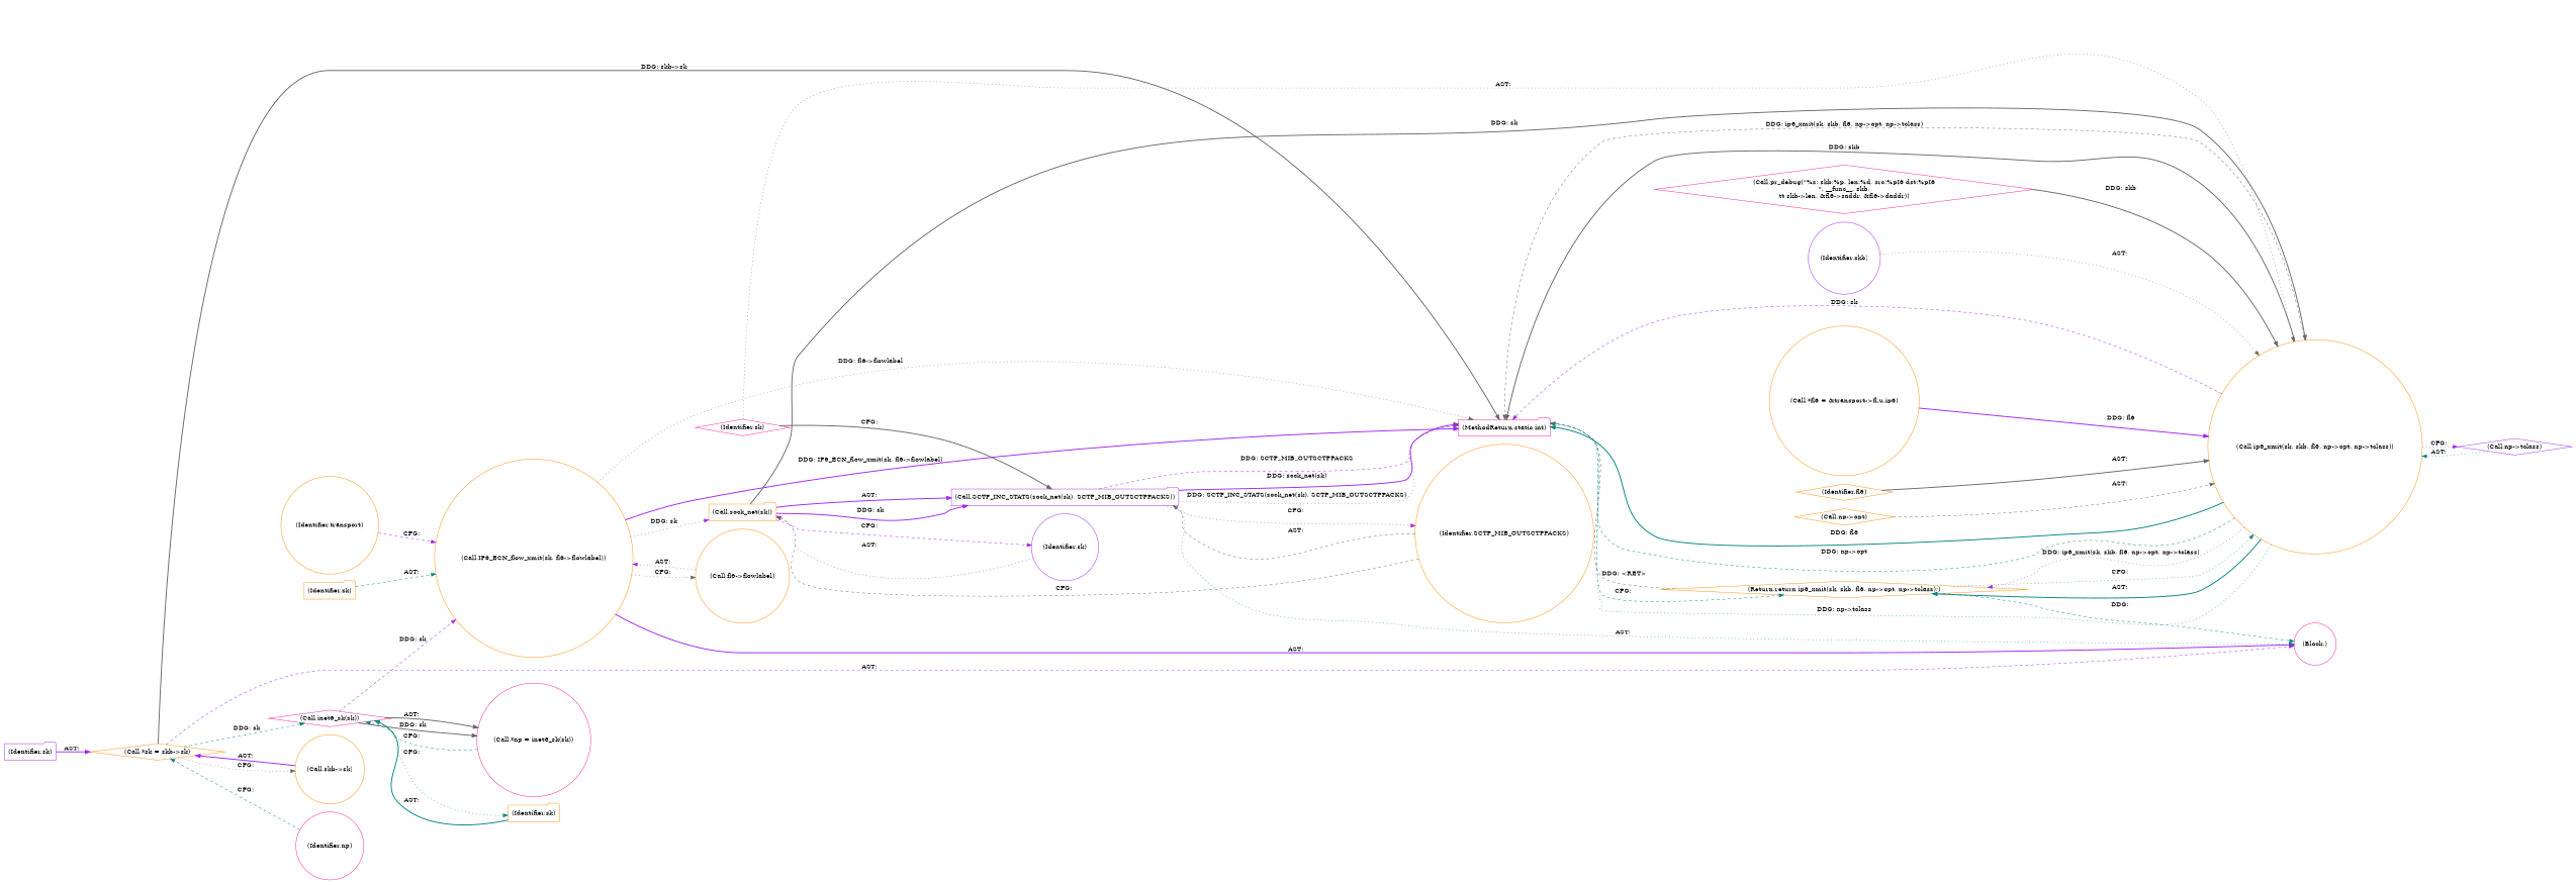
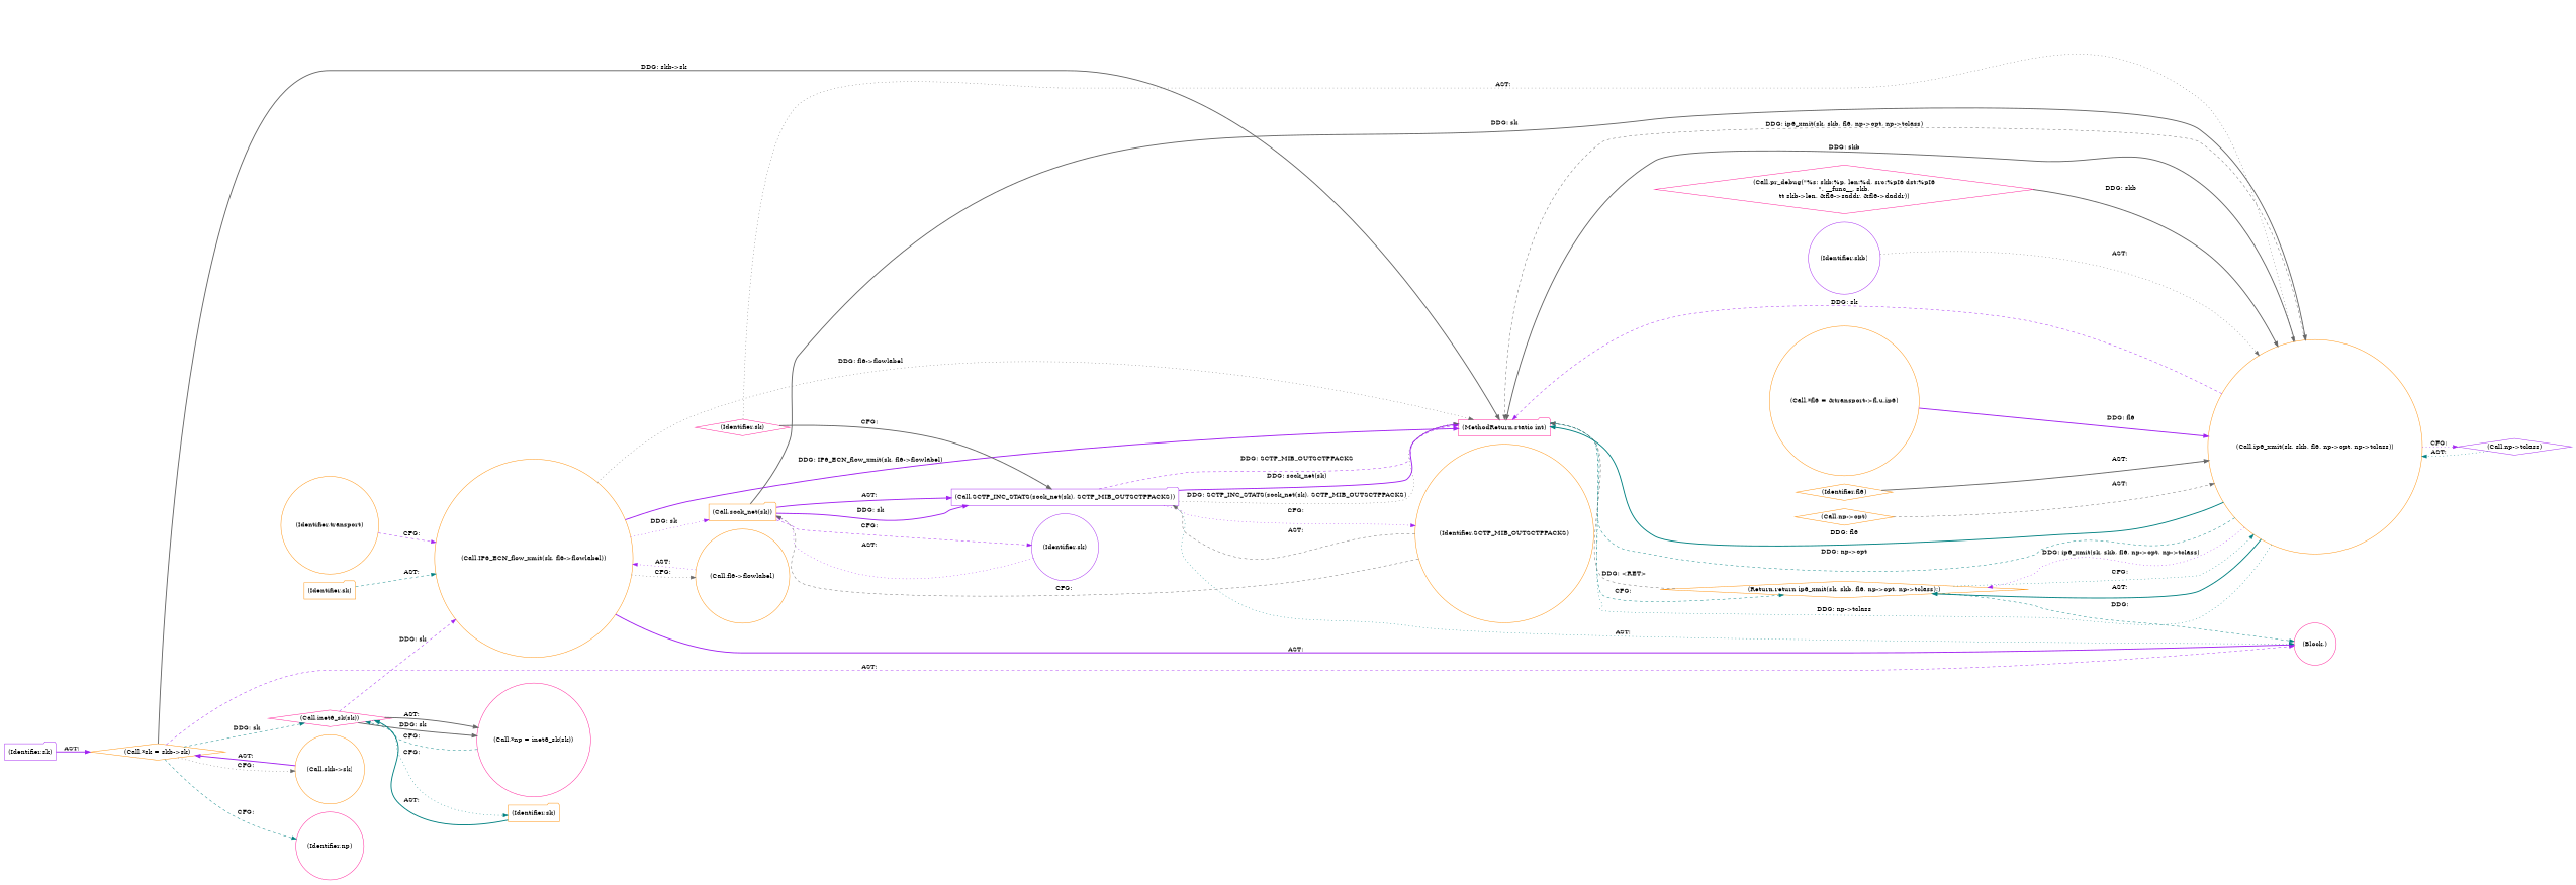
  digraph {
    rankdir=LR
    node [color=darkorange shape=circle]
    edge [color=purple style=bold]
    n1 [label="(Call,IP6_ECN_flow_xmit(sk, fl6->flowlabel))"]
    n2 [label="(Call,sock_net(sk))" shape=folder]
    n3 [label="(Call,fl6->flowlabel)"]
    n4 [color=deeppink label="(MethodReturn,static int)" shape=folder]
    n5 [color=deeppink label="(Block,)"]
    n6 [color=purple label="(Call,SCTP_INC_STATS(sock_net(sk), SCTP_MIB_OUTSCTPPACKS))" shape=folder]
    n7 [label="(Call,ip6_xmit(sk, skb, fl6, np->opt, np->tclass))"]
    n8 [color=purple label="(Identifier,sk)"]
    n9 [label="(Return,return ip6_xmit(sk, skb, fl6, np->opt, np->tclass);)" shape=diamond]
    n10 [color=deeppink label="(Call,inet6_sk(sk))" shape=diamond]
    n11 [color=deeppink label="(Call,*np = inet6_sk(sk))"]
    n12 [label="(Identifier,sk)" shape=folder]
    n13 [label="(Call,*sk = skb->sk)" shape=diamond]
    n14 [label="(Call,skb->sk)"]
    n15 [label="(Identifier,SCTP_MIB_OUTSCTPPACKS)"]
    n16 [color=purple label="(Call,np->tclass)" shape=diamond]
    n17 [color=purple label="(Identifier,sk)" shape=folder]
    n18 [color=deeppink label="(Call,pr_debug(\"%s: skb:%p, len:%d, src:%pI6 dst:%pI6\n\", __func__, skb,\n\t\t skb->len, &fl6->saddr, &fl6->daddr))" shape=diamond]
    n19 [label="(Identifier,transport)"]
    n20 [label="(Identifier,sk)" shape=folder]
    n21 [color=purple label="(Identifier,skb)"]
    n22 [label="(Call,*fl6 = &transport->fl.u.ip6)"]
    n23 [label="(Identifier,fl6)" shape=diamond]
    n24 [color=deeppink label="(Identifier,sk)" shape=diamond]
    n25 [color=deeppink label="(Identifier,np)"]
    n26 [label="(Call,np->opt)" shape=diamond]
    n1 -> n2 [label="DDG: sk" style=dotted]
    n1 -> n3 [color=gray40 label="CFG: " style=dotted]
    n1 -> n4 [label="DDG: IP6_ECN_flow_xmit(sk, fl6->flowlabel)"]
    n1 -> n4 [color=gray40 label="DDG: fl6->flowlabel" style=dotted]
    n1 -> n5 [label="AST: "]
    n2 -> n6 [label="AST: "]
    n2 -> n6 [label="DDG: sk"]
    n2 -> n7 [color=gray40 label="DDG: sk"]
    n2 -> n8 [label="CFG: " style=dashed]
    n3 -> n1 [label="AST: " style=dotted]
    n4 -> n9 [color=teal label="CFG: " style=dashed]
    n6 -> n4 [label="DDG: sock_net(sk)"]
    n6 -> n4 [color=gray40 label="DDG: SCTP_INC_STATS(sock_net(sk), SCTP_MIB_OUTSCTPPACKS)" style=dotted]
    n6 -> n4 [label="DDG: SCTP_MIB_OUTSCTPPACKS" style=dashed]
    n6 -> n5 [color=teal label="AST: " style=dotted]
    n6 -> n15 [label="CFG: " style=dotted]
    n7 -> n4 [color=teal label="DDG: np->tclass" style=dotted]
    n7 -> n4 [color=gray40 label="DDG: ip6_xmit(sk, skb, fl6, np->opt, np->tclass)" style=dashed]
    n7 -> n4 [color=gray40 label="DDG: skb"]
    n7 -> n4 [label="DDG: sk" style=dashed]
    n7 -> n4 [color=teal label="DDG: fl6"]
    n7 -> n4 [color=teal label="DDG: np->opt" style=dashed]
    n7 -> n9 [color=teal label="AST: "]
    n7 -> n9 [label="DDG: ip6_xmit(sk, skb, fl6, np->opt, np->tclass)" style=dotted]
    n7 -> n16 [label="CFG: " style=dotted]
    n8 -> n2 [label="AST: " style=dotted]
    n9 -> n4 [color=gray40 label="DDG: <RET>" style=dashed]
    n9 -> n5 [color=teal label="DDG: " style=dashed]
    n9 -> n7 [color=teal label="CFG: " style=dotted]
    n10 -> n1 [label="DDG: sk" style=dashed]
    n10 -> n11 [color=gray40 label="AST: "]
    n10 -> n11 [color=gray40 label="DDG: sk"]
    n10 -> n12 [color=teal label="CFG: " style=dotted]
    n11 -> n10 [color=teal label="CFG: " style=dashed]
    n12 -> n10 [color=teal label="AST: "]
    n13 -> n4 [color=gray40 label="DDG: skb->sk"]
    n13 -> n5 [label="AST: " style=dashed]
    n13 -> n10 [color=teal label="DDG: sk" style=dashed]
    n13 -> n14 [color=gray40 label="CFG: " style=dotted]
    n14 -> n13 [label="AST: "]
    n15 -> n2 [color=gray40 label="CFG: " style=dashed]
    n15 -> n6 [color=gray40 label="AST: " style=dashed]
    n16 -> n7 [color=teal label="AST: " style=dotted]
    n17 -> n13 [label="AST: "]
    n18 -> n7 [color=gray40 label="DDG: skb"]
    n19 -> n1 [label="CFG: " style=dashed]
    n20 -> n1 [color=teal label="AST: " style=dashed]
    n21 -> n7 [color=gray40 label="AST: " style=dotted]
    n22 -> n7 [label="DDG: fl6"]
    n23 -> n7 [color=gray40 label="AST: "]
    n24 -> n6 [color=gray40 label="CFG: "]
    n24 -> n7 [color=gray40 label="AST: " style=dotted]
-   n25 -> n13 [color=teal label="CFG: " style=dashed]
+   n13 -> n25 [color=teal label="CFG: " style=dashed]
    n26 -> n7 [color=gray40 label="AST: " style=dashed]
  }
